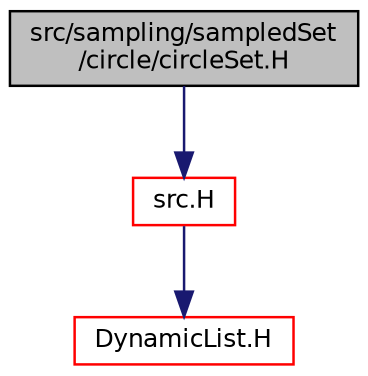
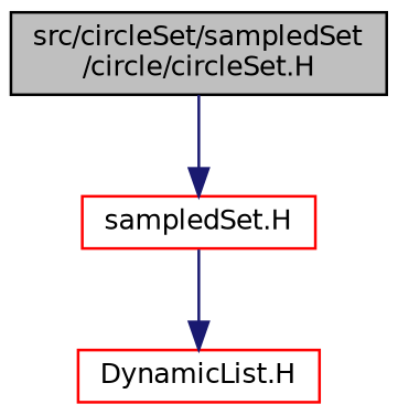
  digraph {
    node [color=red fontname=Helvetica fontsize=10 shape=record]
    edge [color=midnightblue fontname=Helvetica fontsize=10 labelfontname=Helvetica labelfontsize=10 style=solid]
-   n1 [color=black fillcolor=grey75 fontcolor=black height=0.2 label="src/sampling/sampledSet\l/circle/circleSet.H" style=filled width=0.4]
-   n2 [height=0.2 label="src.H" width=0.4]
+   n1 [color=black fillcolor=grey75 fontcolor=black height=0.2 label="src/circleSet/sampledSet\l/circle/circleSet.H" style=filled width=0.4]
+   n2 [height=0.2 label="sampledSet.H" width=0.4]
    n3 [height=0.2 label="DynamicList.H" width=0.4]
    n1 -> n2
    n2 -> n3
  }
